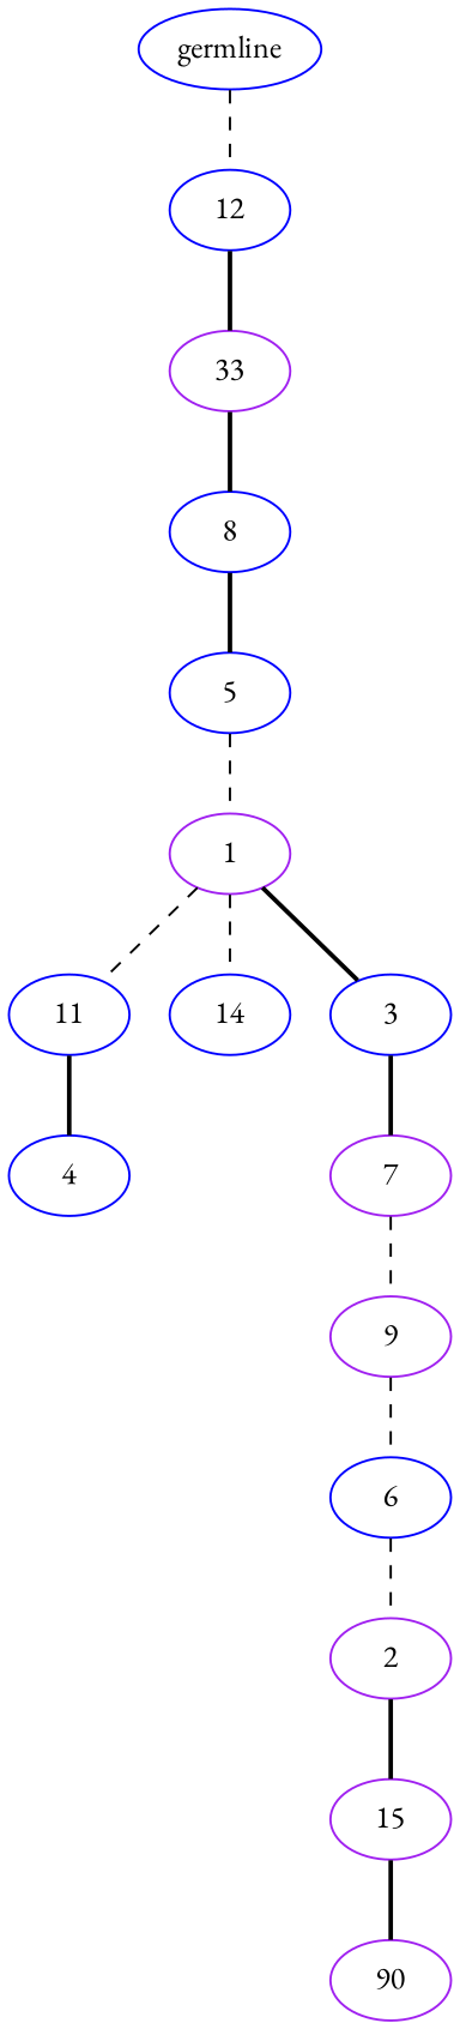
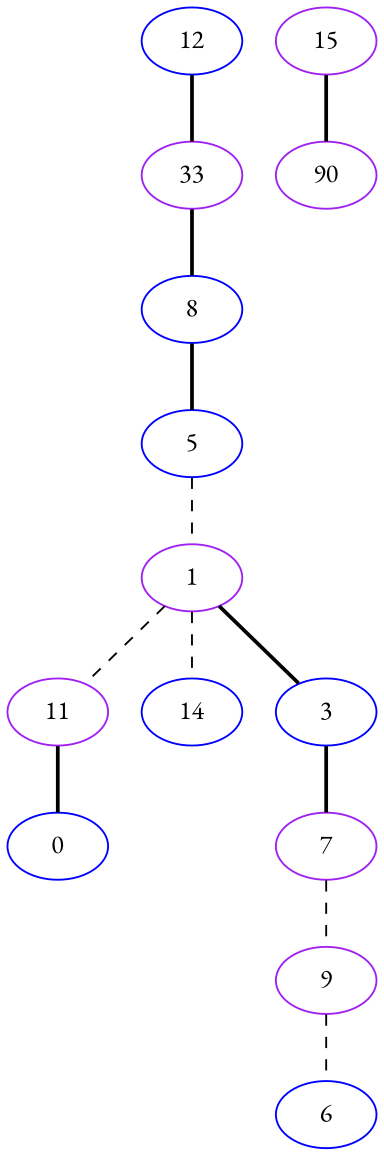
  graph {
    fontname="EB Garamond"
    node [color=blue fontname="EB Garamond"]
    edge [fontname="EB Garamond" style=bold]
-   n1 [label=germline]
    n2 [label=12]
    n3 [color=purple label=33]
    n4 [label=8]
    n5 [label=5]
    n6 [color=purple label=1]
-   n7 [label=11]
+   n7 [color=purple label=11]
    n8 [label=14]
    n9 [label=3]
-   n10 [label=4]
+   n10 [label=0]
    n11 [color=purple label=7]
    n12 [color=purple label=9]
    n13 [label=6]
-   n14 [color=purple label=2]
    n15 [color=purple label=15]
    n16 [color=purple label=90]
-   n1 -- n2 [style=dashed]
    n2 -- n3
    n3 -- n4
    n4 -- n5
    n5 -- n6 [style=dashed]
    n6 -- n7 [style=dashed]
    n6 -- n8 [style=dashed]
    n6 -- n9
    n7 -- n10
    n9 -- n11
    n11 -- n12 [style=dashed]
    n12 -- n13 [style=dashed]
-   n13 -- n14 [style=dashed]
-   n14 -- n15
    n15 -- n16
  }
